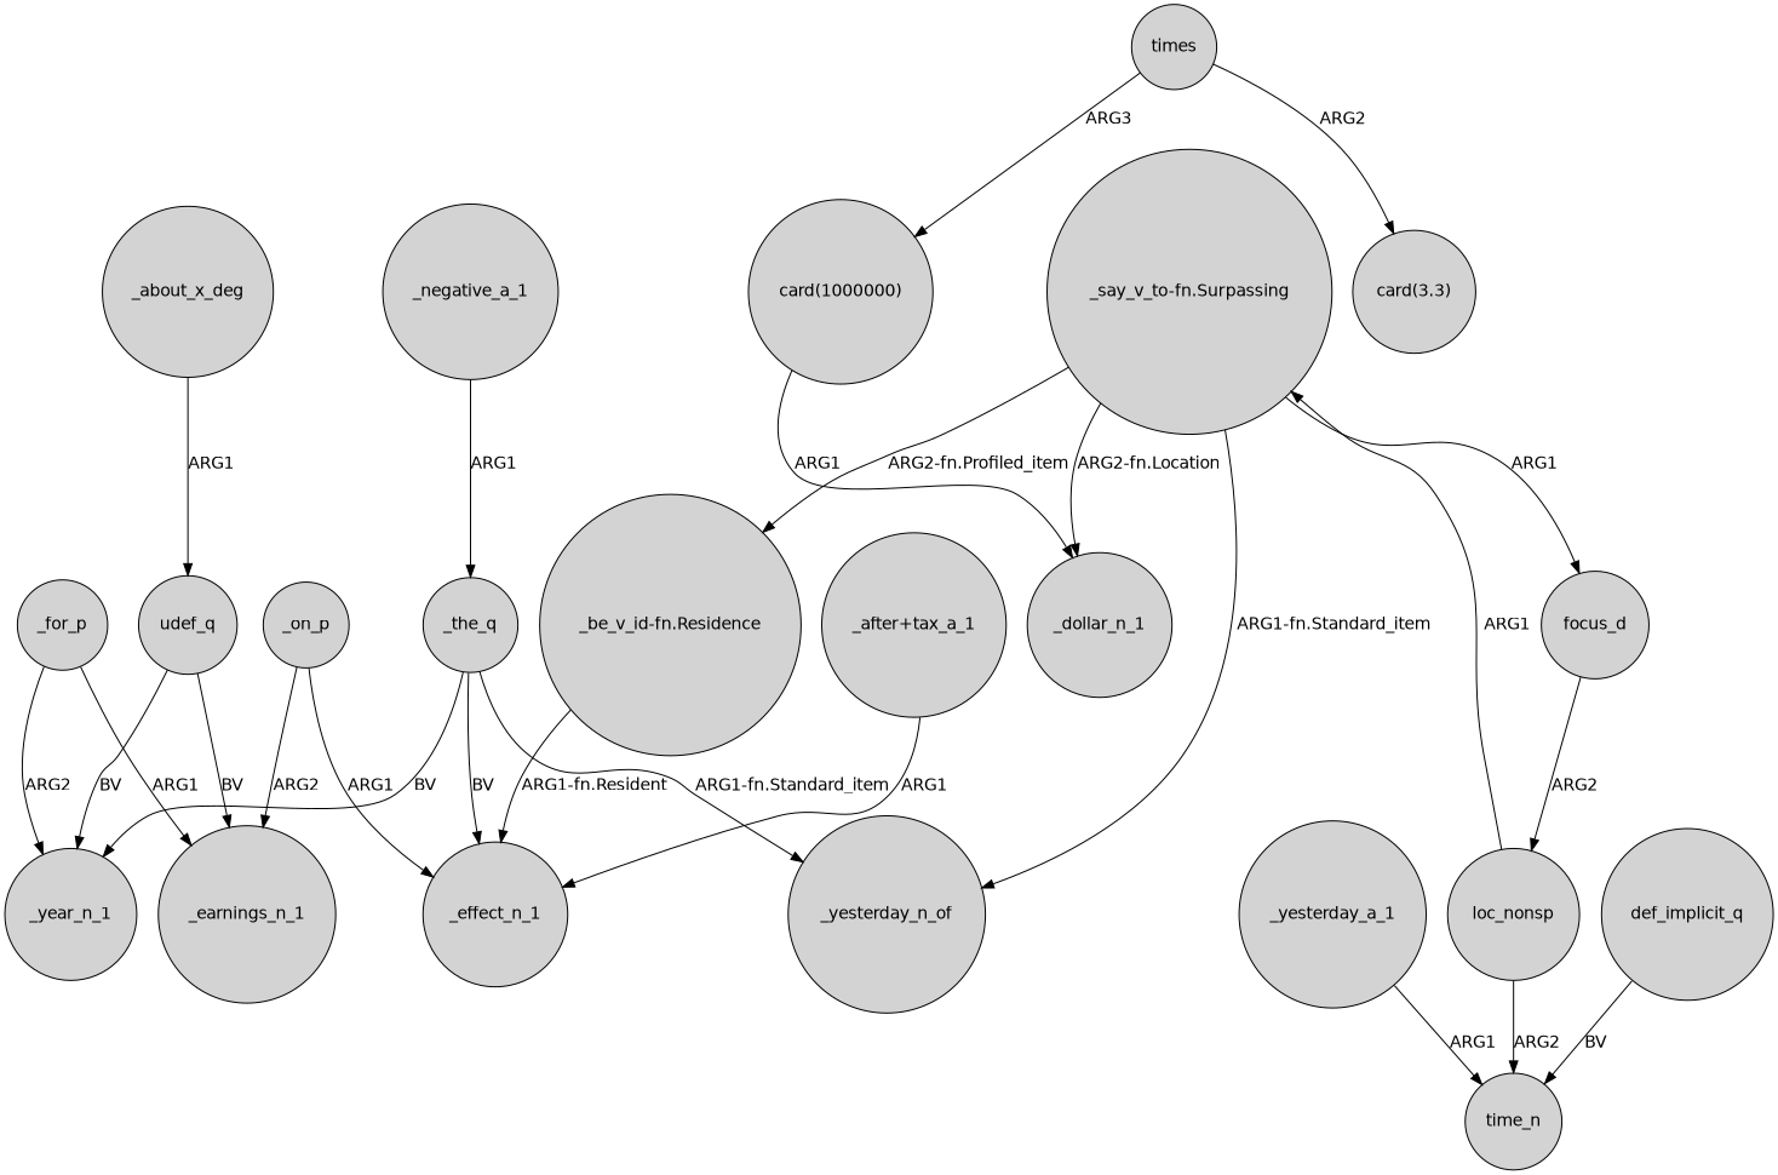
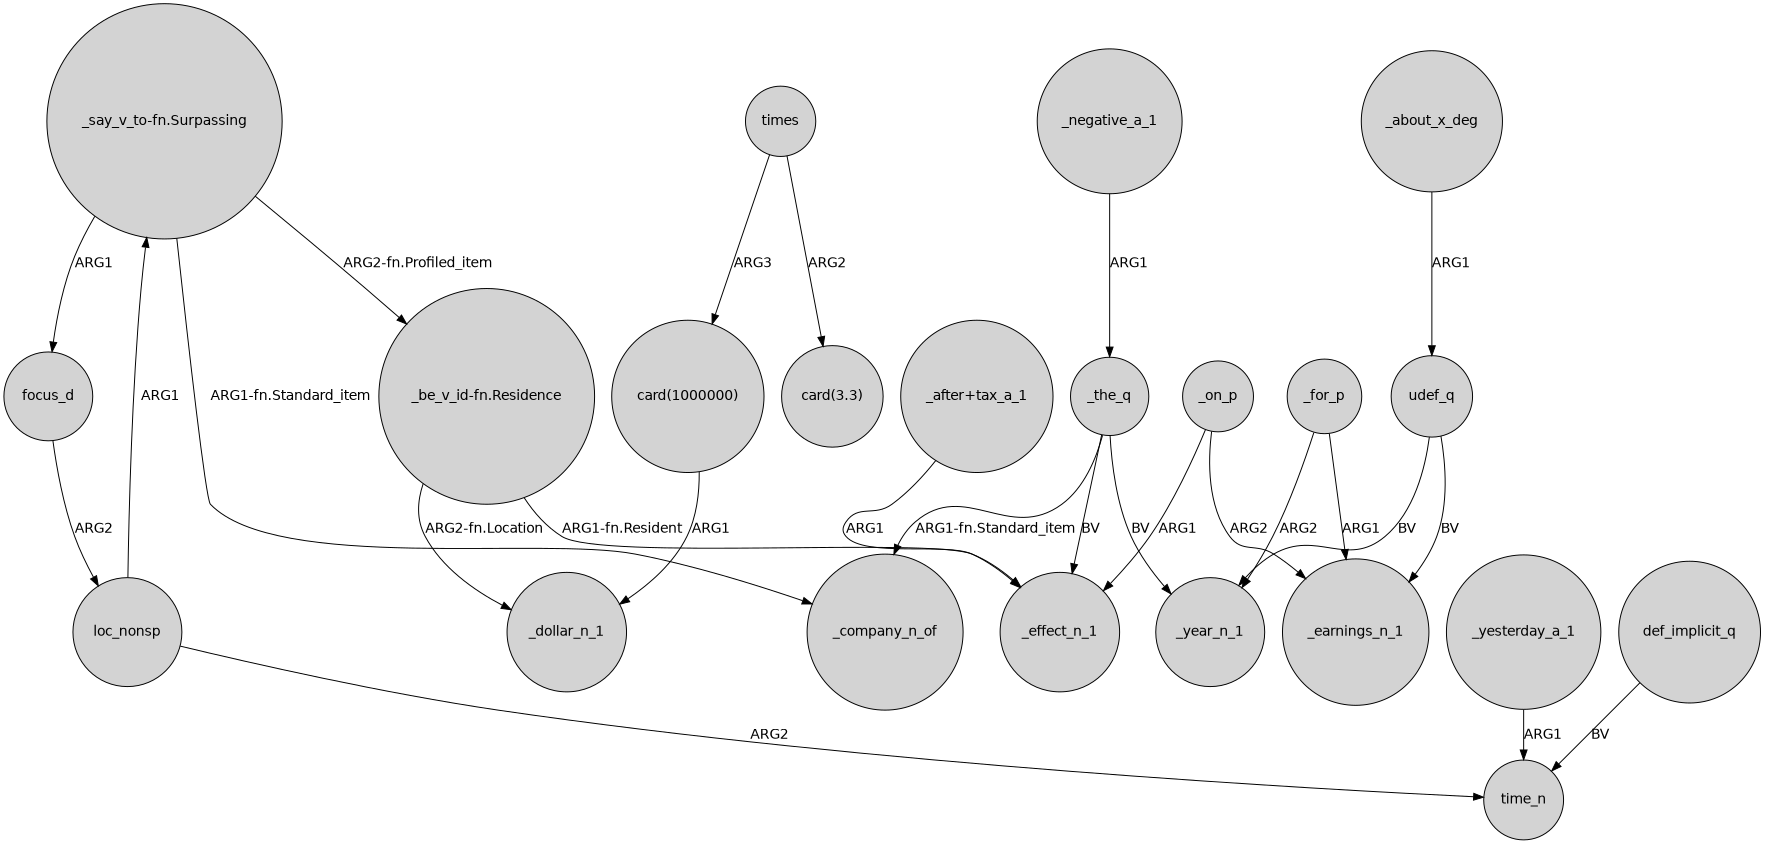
  digraph {
    fontname="DejaVu Sans"
    node [fontname="DejaVu Sans" shape=circle style=filled]
    edge [fontname="DejaVu Sans"]
    "_say_v_to-fn.Surpassing"
-   _company_n_of [label=_yesterday_n_of]
+   _company_n_of
    "_be_v_id-fn.Residence"
    focus_d
    _effect_n_1
    _dollar_n_1
    _on_p
    _earnings_n_1
    times
    "card(1000000)"
    "card(3.3)"
    _yesterday_a_1
    time_n
    loc_nonsp
    _about_x_deg
    udef_q
    _year_n_1
    _the_q
    _negative_a_1
    _for_p
    "_after+tax_a_1"
    def_implicit_q
    "_say_v_to-fn.Surpassing" -> _company_n_of [label="ARG1-fn.Standard_item"]
    "_say_v_to-fn.Surpassing" -> "_be_v_id-fn.Residence" [label="ARG2-fn.Profiled_item"]
    "_say_v_to-fn.Surpassing" -> focus_d [label=ARG1]
    "_be_v_id-fn.Residence" -> _effect_n_1 [label="ARG1-fn.Resident"]
-   "_say_v_to-fn.Surpassing" -> _dollar_n_1 [label="ARG2-fn.Location"]
+   "_be_v_id-fn.Residence" -> _dollar_n_1 [label="ARG2-fn.Location"]
    focus_d -> loc_nonsp [label=ARG2]
    _on_p -> _effect_n_1 [label=ARG1]
    _on_p -> _earnings_n_1 [label=ARG2]
    times -> "card(1000000)" [label=ARG3]
    times -> "card(3.3)" [label=ARG2]
    "card(1000000)" -> _dollar_n_1 [label=ARG1]
    _yesterday_a_1 -> time_n [label=ARG1]
    loc_nonsp -> "_say_v_to-fn.Surpassing" [label=ARG1]
    loc_nonsp -> time_n [label=ARG2]
    _about_x_deg -> udef_q [label=ARG1]
    udef_q -> _earnings_n_1 [label=BV]
    udef_q -> _year_n_1 [label=BV]
    _the_q -> _company_n_of [label="ARG1-fn.Standard_item"]
    _the_q -> _effect_n_1 [label=BV]
    _the_q -> _year_n_1 [label=BV]
    _negative_a_1 -> _the_q [label=ARG1]
    _for_p -> _earnings_n_1 [label=ARG1]
    _for_p -> _year_n_1 [label=ARG2]
    "_after+tax_a_1" -> _effect_n_1 [label=ARG1]
    def_implicit_q -> time_n [label=BV]
  }
